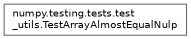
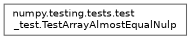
  digraph {
    rankdir=LR
-   n1 [color=grey40 fillcolor=white fontname=Helvetica fontsize=10 height=0.2 label="numpy.testing.tests.test\l_utils.TestArrayAlmostEqualNulp" shape=box style=filled width=0.4]
+   n1 [color=grey40 fillcolor=white fontname=Helvetica fontsize=10 height=0.2 label="numpy.testing.tests.test\l_test.TestArrayAlmostEqualNulp" shape=box style=filled width=0.4]
  }
